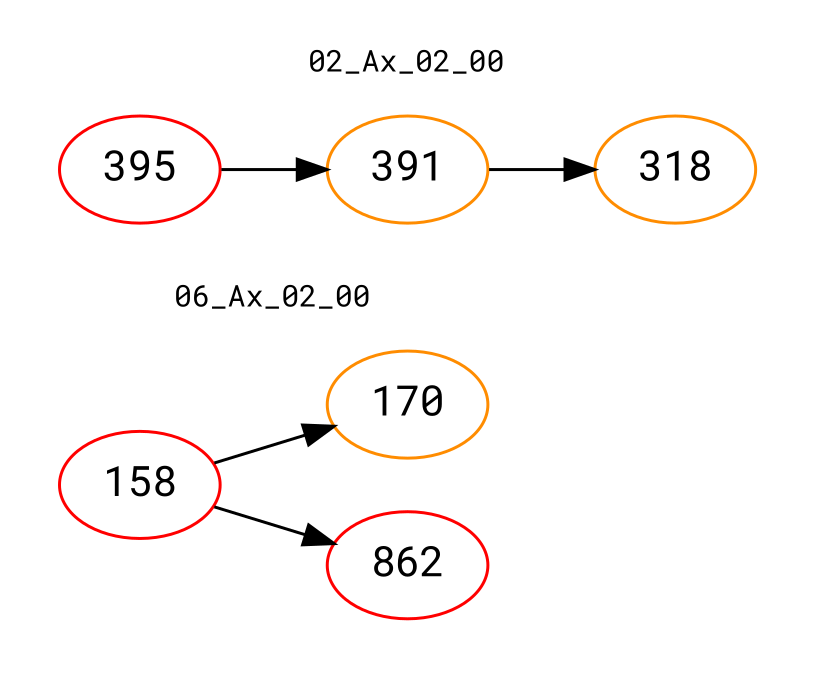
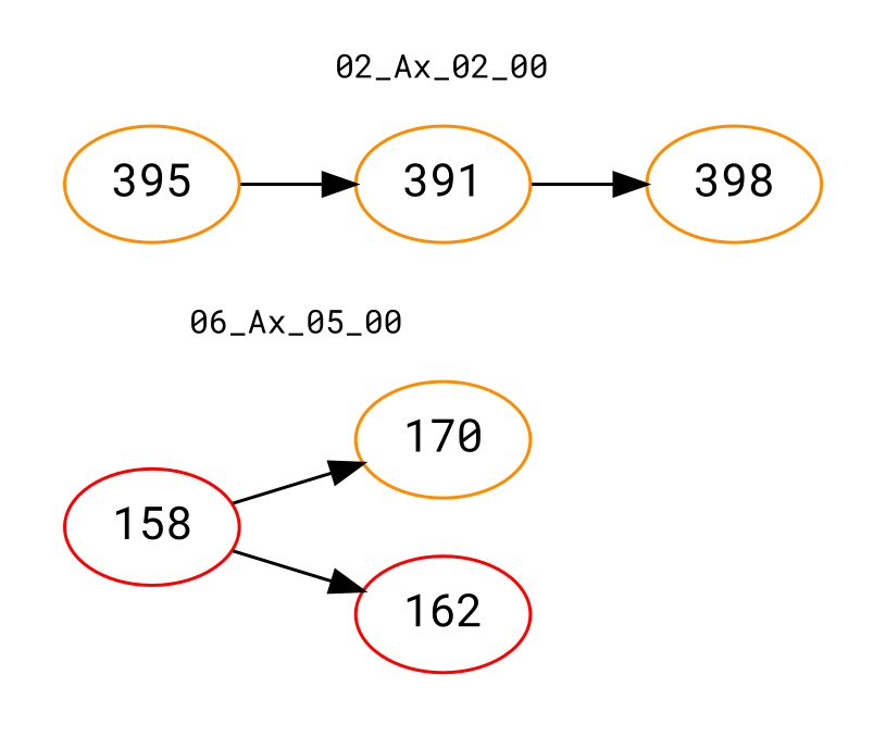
  digraph {
    fontname="Roboto Mono"
    rankdir=LR
    node [color=red fontname="Roboto Mono"]
    edge [color=black fontname="Roboto Mono"]
    n1 [label=158]
-   n2 [label=862]
+   n2 [label=162]
    n3 [color=darkorange label=170]
    n4 [color=darkorange label=391]
-   n5 [label=395]
-   n6 [color=darkorange label=318]
+   n5 [color=darkorange label=395]
+   n6 [color=darkorange label=398]
    subgraph cluster_1 {
      color=white
      fontsize=10
-     label="06_Ax_02_00"
+     label="06_Ax_05_00"
      n1
      n2
      n3
    }
    subgraph cluster_2 {
      color=white
      fontsize=10
      label="02_Ax_02_00"
      n4
      n5
      n6
    }
    n1 -> n2
    n1 -> n3
    n4 -> n6
    n5 -> n4
  }
